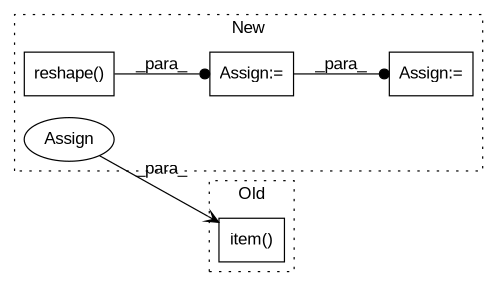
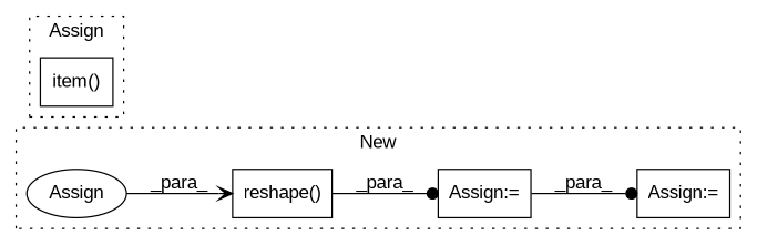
  digraph {
    fontname="Liberation Sans"
    rankdir=LR
    node [a=75 fontname="Liberation Sans" l=3 shape=box]
    edge [arrowhead=dot fontname="Liberation Sans"]
    n1 [l="11,1" label="reshape()" s="5718,5743"]
    n2 [a=76 l=2 label=Assign s=5741 shape=ellipse]
    n3 [a=68 label="Assign:=" s=5821]
    n4 [a=68 label="Assign:=" s=5715]
    n5 [l=11 label="item()" s=3898]
    subgraph cluster_1 {
      label=New
      style=dotted
      n1
      n2
      n3
      n4
    }
    subgraph cluster_2 {
-     label=Old
+     label=Assign
      style=dotted
      n5
    }
    n1 -> n4 [label=_para_]
-   n2 -> n5 [arrowhead=vee label=_para_]
+   n2 -> n1 [arrowhead=vee label=_para_]
    n4 -> n3 [label=_para_]
  }
